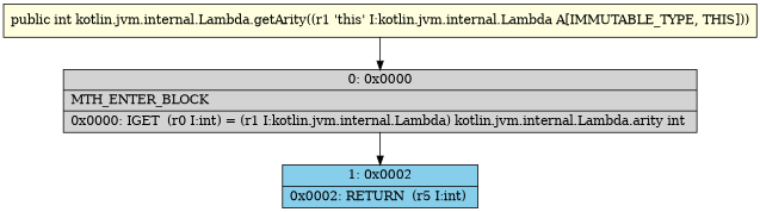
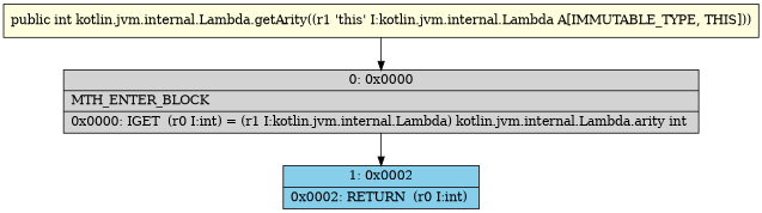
  digraph {
    fontname="DejaVu Serif"
    node [shape=record style=filled fontname="DejaVu Serif"]
    edge [fontname="DejaVu Serif"]
    n1 [label="{0\:\ 0x0000|MTH_ENTER_BLOCK\l|0x0000: IGET  (r0 I:int) = (r1 I:kotlin.jvm.internal.Lambda) kotlin.jvm.internal.Lambda.arity int \l}" fillcolor=lightgrey]
-   n2 [label="{1\:\ 0x0002|0x0002: RETURN  (r5 I:int) \l}" fillcolor=skyblue]
+   n2 [label="{1\:\ 0x0002|0x0002: RETURN  (r0 I:int) \l}" fillcolor=skyblue]
    n3 [label="{public int kotlin.jvm.internal.Lambda.getArity((r1 'this' I:kotlin.jvm.internal.Lambda A[IMMUTABLE_TYPE, THIS])) }" fillcolor=lightyellow]
    n1 -> n2
    n3 -> n1
  }
